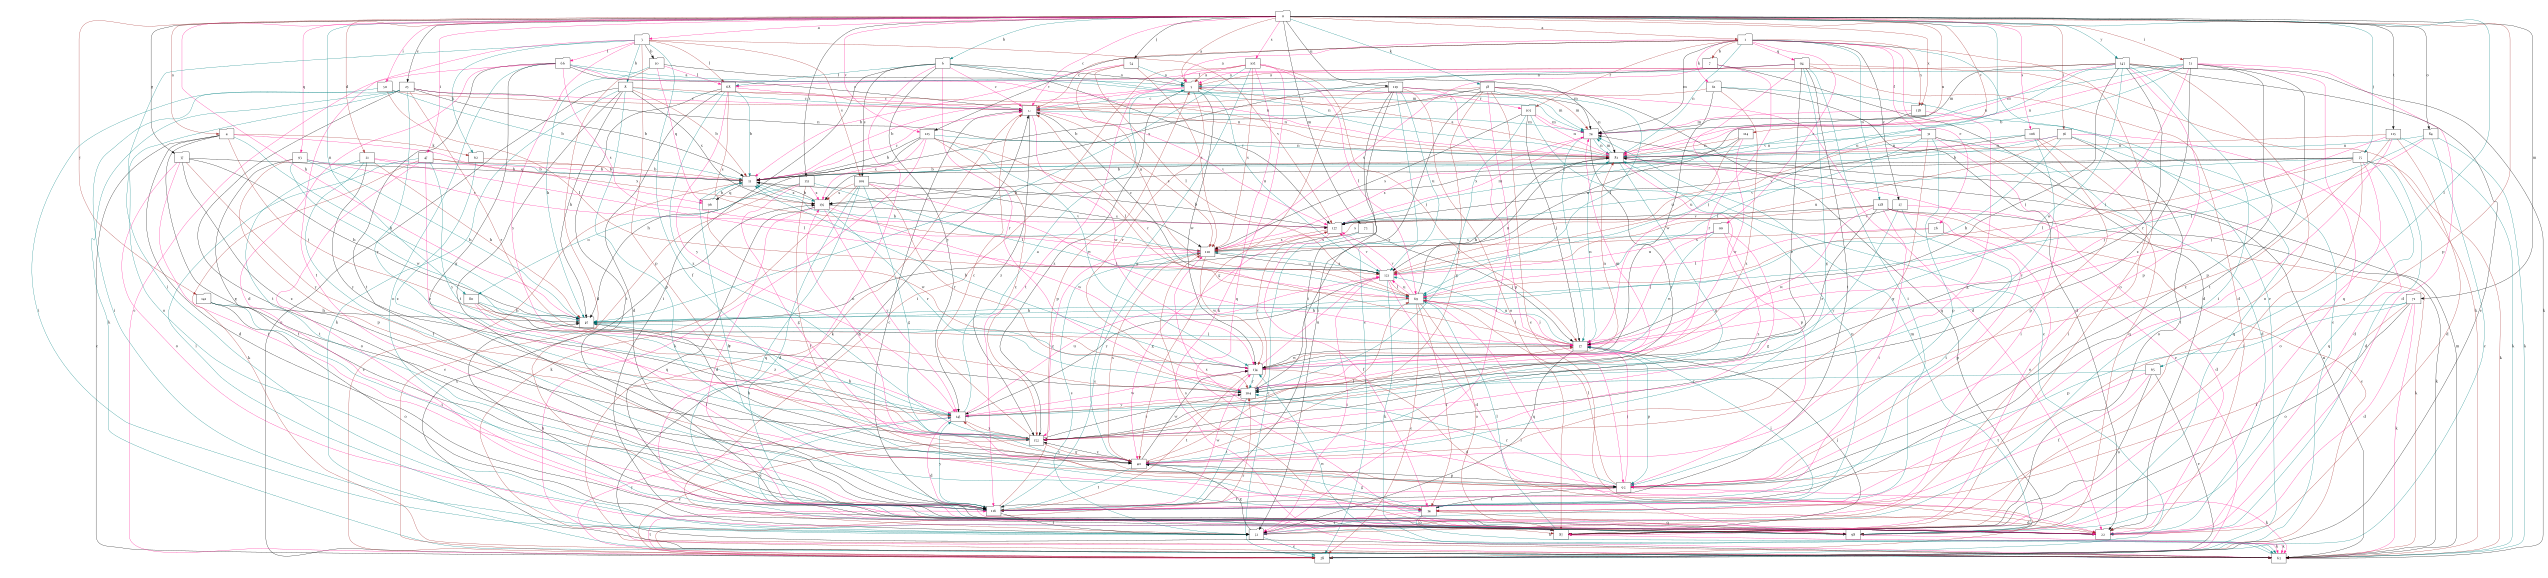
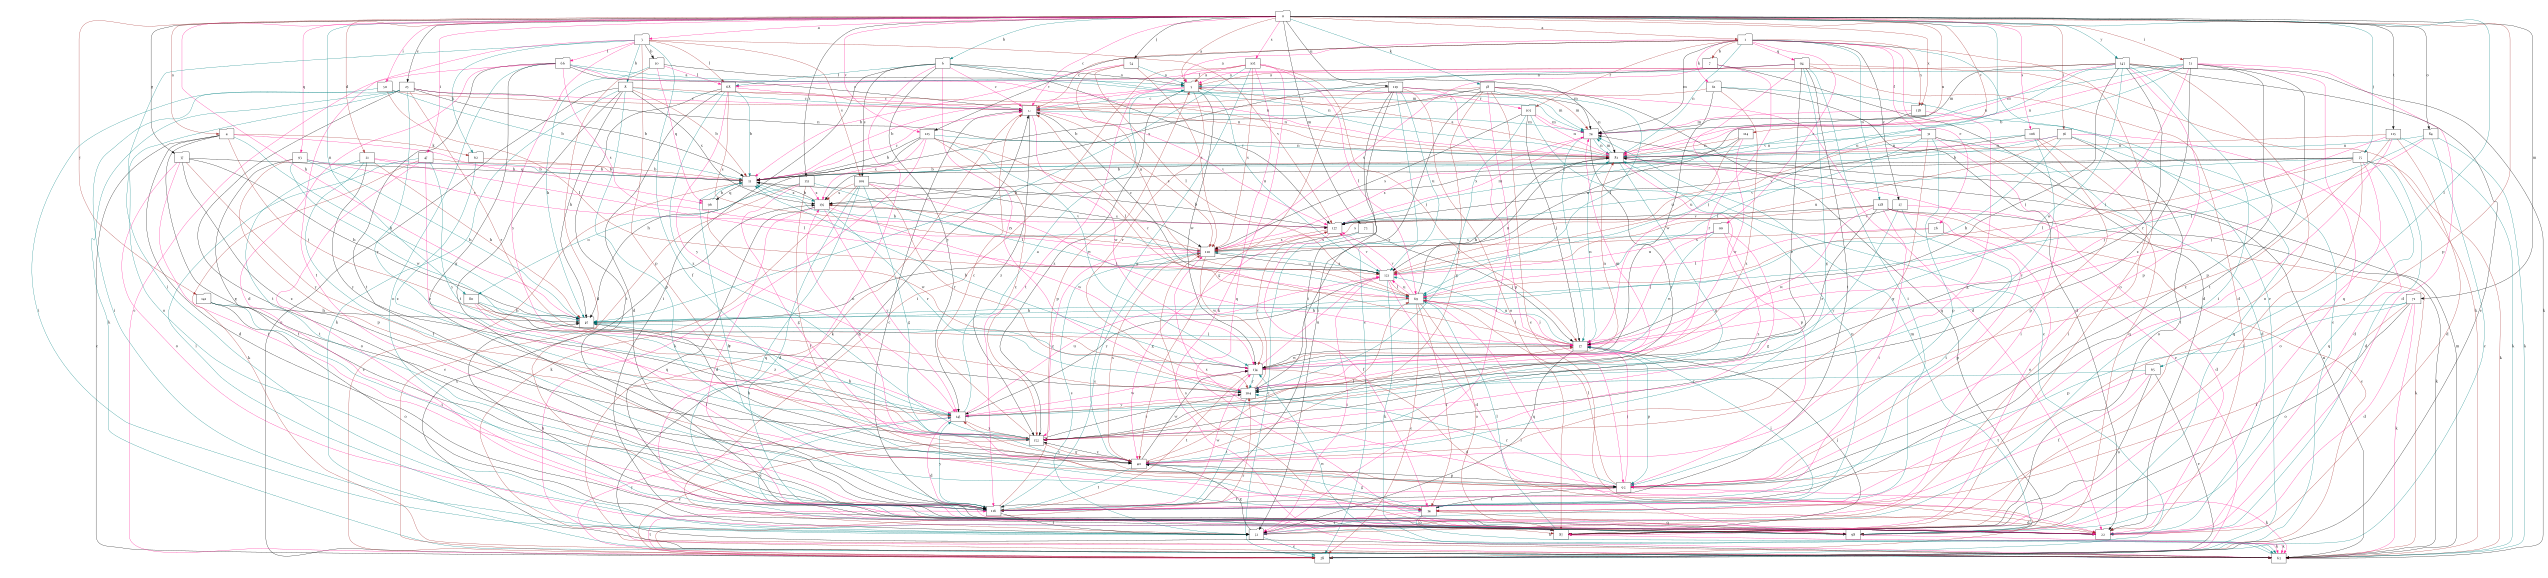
  strict digraph {
    fontname="Playfair Display"
    node [fontname="Playfair Display" shape=folder]
    edge [color=teal fontname="Playfair Display"]
    0
    1
    3
    4
    5
    6
    17 [shape=box]
    21 [shape=box]
    23 [shape=box]
    37
    46
    47
    50
    51
    54 [shape=box]
    55
    56 [shape=box]
    58 [shape=box]
    65
    71
    73
    80 [shape=box]
    81 [shape=box]
    84
    92 [shape=box]
    93 [shape=box]
    105 [shape=box]
    106
    115 [shape=box]
    119 [shape=box]
    121
    124 [shape=box]
    125 [shape=box]
    138
    141
    143
    151
    7
    26
    27 [shape=box]
    28
    31 [shape=box]
    61
    74
    87 [shape=box]
    94
    99
    103
    128 [shape=box]
    8 [shape=box]
    10
    34
    52
    62
    66
    68 [shape=box]
    109 [shape=box]
    116
    127
    145 [shape=box]
    22
    40 [shape=box]
    57 [shape=box]
    96
    11
    104
    134
    152 [shape=box]
    110
    63 [shape=box]
    69
    139 [shape=box]
    98 [shape=box]
    0 -> 1 [color=brown label=a]
    0 -> 3 [color=deeppink label=a]
    0 -> 4 [color=brown label=a]
    0 -> 5 [color=brown label=a]
    0 -> 6 [label=b]
    0 -> 17 [color=deeppink label=c]
    0 -> 21 [color=brown label=d]
    0 -> 23 [color=black label=e]
    0 -> 37 [color=black label=g]
    0 -> 46 [color=deeppink label=h]
    0 -> 47 [color=deeppink label=i]
    0 -> 50 [color=deeppink label=i]
    0 -> 51 [color=brown label=i]
    0 -> 54 [color=black label=j]
    0 -> 55 [label=j]
    0 -> 56 [color=brown label=j]
    0 -> 58 [label=k]
    0 -> 65 [label=l]
    0 -> 71 [color=black label=m]
    0 -> 73 [color=black label=m]
    0 -> 80 [label=n]
    0 -> 81 [color=brown label=n]
    0 -> 84 [color=black label=o]
    0 -> 92 [color=brown label=p]
    0 -> 93 [color=deeppink label=q]
    0 -> 105 [color=deeppink label=s]
    0 -> 106 [color=deeppink label=s]
    0 -> 115 [color=black label=t]
    0 -> 119 [color=black label=u]
    0 -> 121 [label=u]
    0 -> 124 [color=brown label=v]
    0 -> 125 [color=deeppink label=v]
    0 -> 138 [color=brown label=x]
    0 -> 141 [color=brown label=y]
    0 -> 143 [label=y]
    0 -> 151 [color=black label=z]
    1 -> 5 [color=deeppink label=a]
    1 -> 17 [color=brown label=c]
    1 -> 81 [label=n]
    1 -> 125 [color=black label=v]
    1 -> 138 [color=brown label=x]
    1 -> 7 [color=brown label=b]
    1 -> 26 [color=deeppink label=e]
    1 -> 27 [color=black label=e]
    1 -> 28 [label=e]
    1 -> 31 [color=deeppink label=f]
    1 -> 61 [color=deeppink label=k]
    1 -> 74 [color=black label=m]
    1 -> 87 [color=brown label=o]
    1 -> 94 [color=deeppink label=q]
    1 -> 99 [color=deeppink label=r]
    1 -> 103 [color=brown label=r]
    1 -> 128 [label=w]
    3 -> 92 [color=brown label=p]
    3 -> 8 [label=b]
    3 -> 10 [color=black label=b]
    3 -> 34 [label=f]
    3 -> 52 [label=i]
    3 -> 62 [label=k]
    3 -> 66 [color=deeppink label=l]
    3 -> 68 [color=brown label=l]
    3 -> 109 [color=brown label=s]
    3 -> 116 [color=deeppink label=t]
    3 -> 127 [color=brown label=v]
    3 -> 145 [color=deeppink label=y]
    4 -> 46 [label=h]
    4 -> 28 [color=black label=e]
    4 -> 62 [color=brown label=k]
    4 -> 22 [color=black label=d]
    4 -> 40 [color=black label=g]
    4 -> 57 [color=brown label=j]
    4 -> 96 [color=deeppink label=q]
    5 -> 17 [color=deeppink label=c]
    5 -> 121 [label=u]
    5 -> 74 [label=m]
    5 -> 103 [color=deeppink label=r]
    5 -> 11 [color=deeppink label=b]
    5 -> 104 [color=brown label=r]
    5 -> 134 [color=black label=w]
    5 -> 152 [color=black label=z]
    6 -> 5 [color=black label=a]
    6 -> 17 [color=deeppink label=c]
    6 -> 81 [label=n]
    6 -> 87 [color=deeppink label=o]
    6 -> 52 [color=black label=i]
    6 -> 68 [label=l]
    6 -> 109 [color=black label=s]
    6 -> 127 [color=black label=v]
    6 -> 145 [color=black label=y]
    6 -> 104 [color=deeppink label=r]
    17 -> 74 [label=m]
    17 -> 127 [color=deeppink label=v]
    17 -> 134 [color=deeppink label=w]
    17 -> 152 [color=black label=z]
    17 -> 110 [color=brown label=s]
    17 -> 63 [color=brown label=k]
    21 -> 46 [color=brown label=h]
    21 -> 34 [label=f]
    21 -> 116 [label=t]
    21 -> 145 [color=black label=y]
    21 -> 11 [color=deeppink label=b]
    21 -> 69 [color=deeppink label=l]
    23 -> 17 [color=deeppink label=c]
    23 -> 81 [color=black label=n]
    23 -> 87 [label=o]
    23 -> 52 [label=i]
    23 -> 116 [color=black label=t]
    23 -> 145 [label=y]
    23 -> 11 [color=black label=b]
    23 -> 104 [color=brown label=r]
    23 -> 63 [label=k]
    37 -> 46 [color=black label=h]
    37 -> 87 [color=deeppink label=o]
    37 -> 116 [color=deeppink label=t]
    37 -> 145 [color=brown label=y]
    37 -> 11 [color=black label=b]
    37 -> 152 [color=black label=z]
    46 -> 57 [label=j]
    47 -> 87 [color=deeppink label=o]
    47 -> 52 [label=i]
    47 -> 145 [label=y]
    47 -> 11 [color=brown label=b]
    47 -> 152 [color=deeppink label=z]
    47 -> 63 [color=brown label=k]
-   47 -> 139 [color=brown label=x]
+   110 -> 139 [color=brown label=x]
    50 -> 17 [color=brown label=c]
    50 -> 52 [label=i]
    50 -> 11 [label=b]
    50 -> 69 [color=brown label=l]
    51 -> 5 [label=a]
    51 -> 81 [color=deeppink label=n]
    51 -> 92 [color=black label=p]
    51 -> 74 [label=m]
    51 -> 116 [color=black label=t]
    51 -> 22 [color=deeppink label=d]
    51 -> 57 [color=deeppink label=j]
    51 -> 11 [label=b]
    51 -> 152 [color=black label=z]
    51 -> 98 [color=deeppink label=q]
    54 -> 5 [label=a]
    54 -> 121 [color=brown label=u]
    54 -> 11 [color=deeppink label=b]
    54 -> 110 [color=brown label=s]
    54 -> 69 [color=brown label=l]
    55 -> 87 [color=deeppink label=o]
    55 -> 52 [color=brown label=i]
    55 -> 127 [label=v]
    55 -> 22 [label=d]
    55 -> 11 [color=black label=b]
    55 -> 63 [color=brown label=k]
    55 -> 69 [color=brown label=l]
    55 -> 139 [color=black label=x]
    55 -> 98 [label=q]
    56 -> 46 [label=h]
    56 -> 81 [color=deeppink label=n]
    56 -> 121 [color=brown label=u]
    56 -> 87 [color=black label=o]
    56 -> 22 [color=deeppink label=d]
    56 -> 11 [label=b]
    56 -> 98 [label=q]
    58 -> 17 [color=brown label=c]
    58 -> 28 [color=brown label=e]
    58 -> 74 [color=brown label=m]
    58 -> 52 [color=deeppink label=i]
    58 -> 22 [color=deeppink label=d]
    58 -> 40 [color=brown label=g]
    58 -> 11 [color=black label=b]
    58 -> 104 [color=black label=r]
    58 -> 69 [label=l]
    58 -> 98 [color=black label=q]
    65 -> 28 [color=black label=e]
    65 -> 87 [color=black label=o]
    65 -> 34 [color=deeppink label=f]
    65 -> 116 [color=deeppink label=t]
    65 -> 104 [label=r]
    71 -> 46 [label=h]
    71 -> 92 [label=p]
    71 -> 87 [color=black label=o]
    71 -> 34 [color=brown label=f]
    71 -> 22 [color=deeppink label=d]
    71 -> 63 [color=deeppink label=k]
    73 -> 28 [label=e]
    73 -> 57 [color=black label=j]
    73 -> 110 [color=black label=s]
    80 -> 46 [label=h]
    80 -> 34 [color=deeppink label=f]
    80 -> 104 [color=black label=r]
    80 -> 152 [color=brown label=z]
    81 -> 5 [color=brown label=a]
    81 -> 46 [color=black label=h]
    81 -> 92 [color=deeppink label=p]
    81 -> 28 [color=deeppink label=e]
    81 -> 74 [label=m]
    81 -> 40 [label=g]
    81 -> 11 [color=brown label=b]
    84 -> 81 [label=n]
    84 -> 28 [label=e]
    84 -> 57 [color=deeppink label=j]
    84 -> 63 [label=k]
    84 -> 69 [label=l]
    92 -> 34 [color=black label=f]
    92 -> 116 [color=deeppink label=t]
    92 -> 145 [color=brown label=y]
    92 -> 57 [color=deeppink label=j]
    92 -> 104 [label=r]
    92 -> 110 [color=deeppink label=s]
    92 -> 63 [color=deeppink label=k]
    92 -> 69 [color=brown label=l]
    93 -> 46 [label=h]
    93 -> 92 [color=brown label=p]
    93 -> 116 [color=black label=t]
    93 -> 127 [color=deeppink label=v]
    93 -> 11 [label=b]
    93 -> 134 [label=w]
    105 -> 5 [color=brown label=a]
    105 -> 46 [label=h]
    105 -> 52 [color=brown label=i]
    105 -> 116 [color=deeppink label=t]
    105 -> 40 [label=g]
    105 -> 57 [color=brown label=j]
    105 -> 110 [color=brown label=s]
    105 -> 63 [color=deeppink label=k]
    105 -> 69 [color=deeppink label=l]
    105 -> 98 [color=deeppink label=q]
    106 -> 81 [label=n]
    106 -> 92 [color=brown label=p]
    106 -> 52 [color=brown label=i]
    106 -> 127 [color=black label=v]
    106 -> 145 [label=y]
    115 -> 81 [color=brown label=n]
    115 -> 116 [color=deeppink label=t]
    115 -> 22 [color=brown label=d]
    115 -> 57 [color=deeppink label=j]
    115 -> 152 [color=brown label=z]
    115 -> 63 [label=k]
    119 -> 17 [label=c]
    119 -> 81 [color=black label=n]
    119 -> 92 [color=deeppink label=p]
    119 -> 121 [label=u]
    119 -> 28 [label=e]
    119 -> 87 [color=brown label=o]
    119 -> 52 [color=black label=i]
    119 -> 116 [color=black label=t]
    119 -> 40 [color=brown label=g]
    121 -> 17 [color=black label=c]
    121 -> 52 [color=deeppink label=i]
    121 -> 127 [color=deeppink label=v]
    121 -> 145 [color=black label=y]
    121 -> 22 [color=deeppink label=d]
    121 -> 110 [label=s]
    121 -> 63 [label=k]
    121 -> 69 [color=brown label=l]
    124 -> 81 [color=brown label=n]
    124 -> 121 [color=brown label=u]
    124 -> 134 [color=deeppink label=w]
    124 -> 139 [color=black label=x]
    125 -> 46 [color=black label=h]
    125 -> 81 [label=n]
    125 -> 11 [color=black label=b]
    125 -> 134 [label=w]
    125 -> 152 [color=brown label=z]
    125 -> 63 [color=deeppink label=k]
    125 -> 69 [color=brown label=l]
    125 -> 139 [color=deeppink label=x]
    138 -> 121 [color=black label=u]
    138 -> 74 [color=deeppink label=m]
    138 -> 40 [color=deeppink label=g]
    141 -> 46 [color=black label=h]
    141 -> 87 [color=black label=o]
    141 -> 116 [label=t]
    143 -> 5 [color=brown label=a]
    143 -> 81 [color=deeppink label=n]
    143 -> 92 [color=deeppink label=p]
    143 -> 28 [color=black label=e]
    143 -> 74 [color=black label=m]
    143 -> 87 [color=brown label=o]
    143 -> 52 [label=i]
    143 -> 127 [label=v]
    143 -> 57 [color=black label=j]
    143 -> 104 [color=black label=r]
    143 -> 134 [label=w]
    143 -> 63 [color=black label=k]
    151 -> 80 [label=o]
    151 -> 28 [color=brown label=e]
    151 -> 34 [color=brown label=f]
    151 -> 40 [color=deeppink label=g]
    151 -> 69 [label=l]
    151 -> 139 [color=deeppink label=x]
    7 -> 68 [color=deeppink label=l]
    7 -> 22 [color=black label=d]
    7 -> 104 [color=deeppink label=r]
    7 -> 110 [color=deeppink label=s]
    26 -> 92 [color=deeppink label=p]
    26 -> 110 [color=brown label=s]
    26 -> 63 [color=brown label=k]
    26 -> 69 [color=deeppink label=l]
    27 -> 116 [label=t]
    27 -> 127 [color=black label=v]
    27 -> 145 [label=y]
    27 -> 22 [color=deeppink label=d]
    28 -> 116 [color=deeppink label=t]
    28 -> 145 [color=deeppink label=y]
    28 -> 104 [color=brown label=r]
    31 -> 81 [label=n]
    31 -> 92 [label=p]
    31 -> 121 [color=brown label=u]
    31 -> 52 [color=deeppink label=i]
    31 -> 22 [label=d]
    31 -> 40 [color=brown label=g]
    31 -> 69 [label=l]
    31 -> 98 [color=brown label=q]
    61 -> 17 [color=brown label=c]
    61 -> 28 [label=e]
    61 -> 22 [color=black label=d]
    61 -> 134 [color=black label=w]
    61 -> 152 [color=brown label=z]
    74 -> 81 [label=n]
    74 -> 57 [label=j]
    74 -> 152 [color=black label=r]
    74 -> 110 [color=deeppink label=s]
    87 -> 57 [color=black label=j]
    87 -> 63 [color=deeppink label=k]
    87 -> 69 [label=l]
    94 -> 5 [color=deeppink label=a]
    94 -> 52 [label=i]
    94 -> 116 [color=black label=t]
    94 -> 22 [color=brown label=d]
    94 -> 40 [label=g]
    94 -> 57 [color=deeppink label=j]
    94 -> 152 [color=black label=z]
    94 -> 63 [color=brown label=k]
    94 -> 139 [color=black label=x]
    99 -> 121 [color=deeppink label=u]
    99 -> 40 [color=deeppink label=g]
    99 -> 57 [color=deeppink label=j]
    99 -> 134 [label=w]
    99 -> 152 [color=deeppink label=z]
    99 -> 110 [label=s]
    103 -> 81 [color=deeppink label=n]
    103 -> 28 [label=e]
    103 -> 74 [color=deeppink label=m]
    103 -> 57 [color=black label=j]
    103 -> 104 [label=r]
    103 -> 110 [color=black label=s]
    128 -> 28 [color=brown label=e]
    128 -> 87 [color=deeppink label=o]
    128 -> 116 [color=deeppink label=t]
    128 -> 127 [color=black label=v]
    128 -> 104 [color=black label=r]
    128 -> 134 [color=deeppink label=w]
    128 -> 110 [color=brown label=s]
    128 -> 63 [color=black label=k]
    8 -> 17 [label=c]
    8 -> 46 [color=black label=h]
    8 -> 81 [color=brown label=n]
    8 -> 92 [label=p]
    8 -> 28 [color=black label=e]
    8 -> 116 [color=black label=t]
    8 -> 11 [color=brown label=b]
    8 -> 63 [label=k]
    8 -> 139 [color=black label=x]
    10 -> 46 [label=h]
    10 -> 74 [color=black label=m]
    10 -> 68 [color=deeppink label=l]
    10 -> 22 [color=brown label=d]
    10 -> 96 [color=deeppink label=q]
    34 -> 81 [label=n]
    34 -> 87 [color=brown label=o]
    34 -> 52 [color=deeppink label=i]
    34 -> 22 [color=brown label=d]
    34 -> 40 [label=g]
    34 -> 57 [label=j]
    34 -> 63 [label=k]
    34 -> 98 [color=brown label=q]
    52 -> 28 [label=e]
    52 -> 40 [color=black label=g]
    52 -> 110 [label=s]
    62 -> 11 [color=brown label=b]
    62 -> 152 [label=z]
    66 -> 5 [label=a]
    66 -> 17 [color=black label=c]
    66 -> 81 [color=deeppink label=n]
    66 -> 28 [color=deeppink label=e]
    66 -> 74 [label=m]
    66 -> 87 [label=o]
    66 -> 116 [color=black label=t]
    66 -> 22 [color=deeppink label=d]
    66 -> 40 [color=black label=g]
    66 -> 110 [color=deeppink label=s]
    68 -> 17 [color=deeppink label=c]
    68 -> 81 [color=brown label=n]
    68 -> 116 [color=black label=t]
    68 -> 145 [color=deeppink label=y]
    68 -> 22 [color=black label=d]
    68 -> 11 [label=b]
    68 -> 152 [label=z]
    68 -> 110 [color=brown label=s]
    109 -> 22 [label=d]
    109 -> 40 [label=g]
    109 -> 57 [color=deeppink label=j]
    109 -> 104 [color=brown label=r]
    109 -> 110 [color=black label=s]
    109 -> 63 [color=brown label=k]
    109 -> 139 [color=brown label=x]
    109 -> 98 [label=q]
    116 -> 5 [color=brown label=p]
    116 -> 52 [color=black label=i]
    116 -> 145 [label=y]
    116 -> 11 [label=b]
    116 -> 134 [color=deeppink label=w]
    116 -> 110 [label=s]
    127 -> 74 [color=deeppink label=m]
    127 -> 34 [color=deeppink label=f]
    127 -> 40 [color=deeppink label=g]
    127 -> 11 [color=black label=b]
    127 -> 110 [color=brown label=s]
    145 -> 5 [label=a]
    145 -> 121 [color=deeppink label=u]
    145 -> 22 [color=deeppink label=d]
    145 -> 57 [color=brown label=j]
    145 -> 134 [color=deeppink label=w]
    145 -> 152 [color=brown label=z]
    22 -> 17 [color=black label=c]
    40 -> 46 [color=black label=h]
    40 -> 92 [color=black label=p]
    40 -> 116 [label=t]
    40 -> 134 [color=black label=w]
    40 -> 152 [color=black label=z]
    40 -> 110 [color=brown label=s]
    40 -> 69 [color=brown label=l]
    40 -> 139 [color=deeppink label=x]
    57 -> 17 [color=brown label=c]
    57 -> 81 [label=n]
    57 -> 92 [label=p]
    57 -> 121 [label=u]
    57 -> 52 [color=black label=i]
    57 -> 134 [color=black label=w]
    57 -> 69 [color=brown label=l]
    96 -> 11 [label=b]
    96 -> 134 [color=brown label=w]
    11 -> 17 [color=deeppink label=c]
    11 -> 28 [color=brown label=e]
    11 -> 96 [color=black label=q]
    11 -> 139 [label=x]
    104 -> 74 [color=deeppink label=m]
    104 -> 116 [label=t]
    104 -> 127 [color=brown label=v]
    104 -> 145 [color=deeppink label=y]
    134 -> 81 [color=brown label=n]
    134 -> 121 [color=deeppink label=u]
    134 -> 116 [color=brown label=t]
    134 -> 22 [color=brown label=d]
    134 -> 11 [label=b]
    134 -> 104 [label=r]
    152 -> 17 [color=brown label=c]
    152 -> 46 [label=h]
    152 -> 28 [color=brown label=e]
    152 -> 40 [color=brown label=g]
    152 -> 104 [color=black label=r]
    110 -> 121 [color=black label=u]
    110 -> 11 [label=b]
    110 -> 134 [color=brown label=w]
    110 -> 152 [color=deeppink label=z]
    63 -> 17 [color=black label=c]
    63 -> 81 [color=black label=n]
    63 -> 74 [color=black label=m]
    63 -> 134 [label=w]
    63 -> 139 [color=black label=x]
    69 -> 46 [label=h]
    69 -> 81 [color=black label=n]
    69 -> 121 [color=deeppink label=u]
    69 -> 28 [color=brown label=e]
    69 -> 87 [color=brown label=o]
    69 -> 34 [color=brown label=f]
    69 -> 127 [color=deeppink label=v]
    69 -> 57 [color=deeppink label=j]
    69 -> 98 [color=deeppink label=q]
    139 -> 127 [color=black label=v]
    139 -> 145 [color=deeppink label=y]
    139 -> 22 [color=deeppink label=d]
    139 -> 11 [color=black label=b]
    139 -> 104 [label=r]
    139 -> 134 [color=deeppink label=w]
    139 -> 98 [color=black label=q]
    98 -> 46 [color=black label=h]
    98 -> 74 [label=m]
    98 -> 145 [label=y]
    98 -> 110 [color=brown label=s]
    98 -> 63 [color=deeppink label=k]
  }
